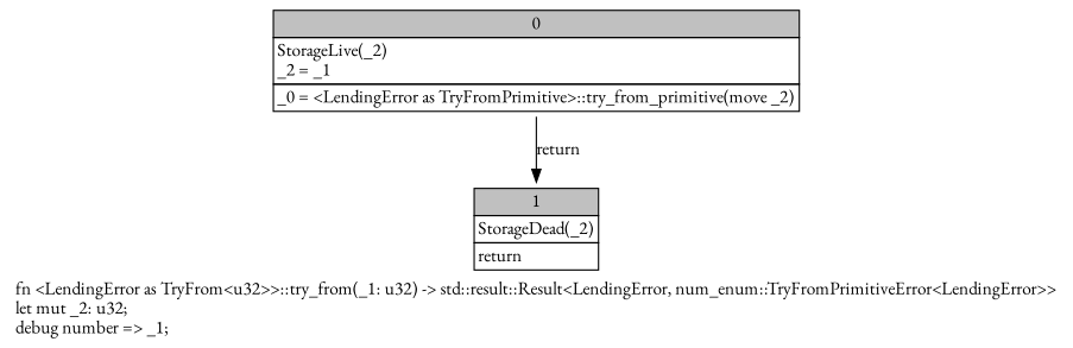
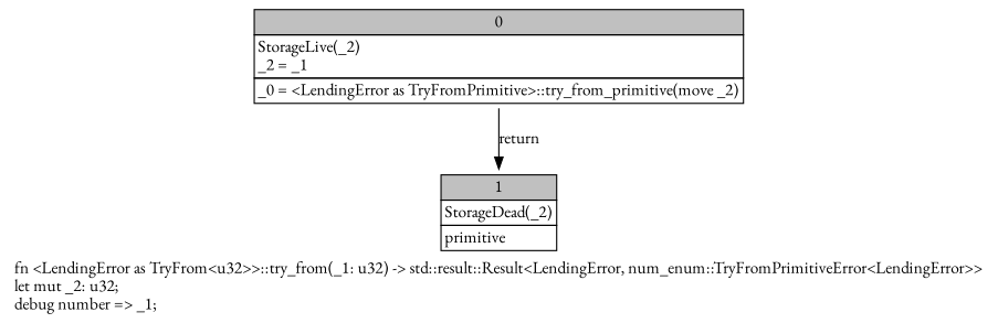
  digraph {
    fontname="EB Garamond"
    label=<fn &lt;LendingError as TryFrom&lt;u32&gt;&gt;::try_from(_1: u32) -&gt; std::result::Result&lt;LendingError, num_enum::TryFromPrimitiveError&lt;LendingError&gt;&gt;<br align="left"/>let mut _2: u32;<br align="left"/>debug number =&gt; _1;<br align="left"/>>
    node [fontname="EB Garamond" shape=none]
    n1 [label=<<table border="0" cellborder="1" cellspacing="0"><tr><td bgcolor="gray" align="center" colspan="1">0</td></tr><tr><td align="left" balign="left">StorageLive(_2)<br/>_2 = _1<br/></td></tr><tr><td align="left">_0 = &lt;LendingError as TryFromPrimitive&gt;::try_from_primitive(move _2)</td></tr></table>>]
-   n2 [label=<<table border="0" cellborder="1" cellspacing="0"><tr><td bgcolor="gray" align="center" colspan="1">1</td></tr><tr><td align="left" balign="left">StorageDead(_2)<br/></td></tr><tr><td align="left">return</td></tr></table>>]
+   n2 [label=<<table border="0" cellborder="1" cellspacing="0"><tr><td bgcolor="gray" align="center" colspan="1">1</td></tr><tr><td align="left" balign="left">StorageDead(_2)<br/></td></tr><tr><td align="left">primitive</td></tr></table>>]
    n1 -> n2 [fontname="EB Garamond" label=return]
  }
